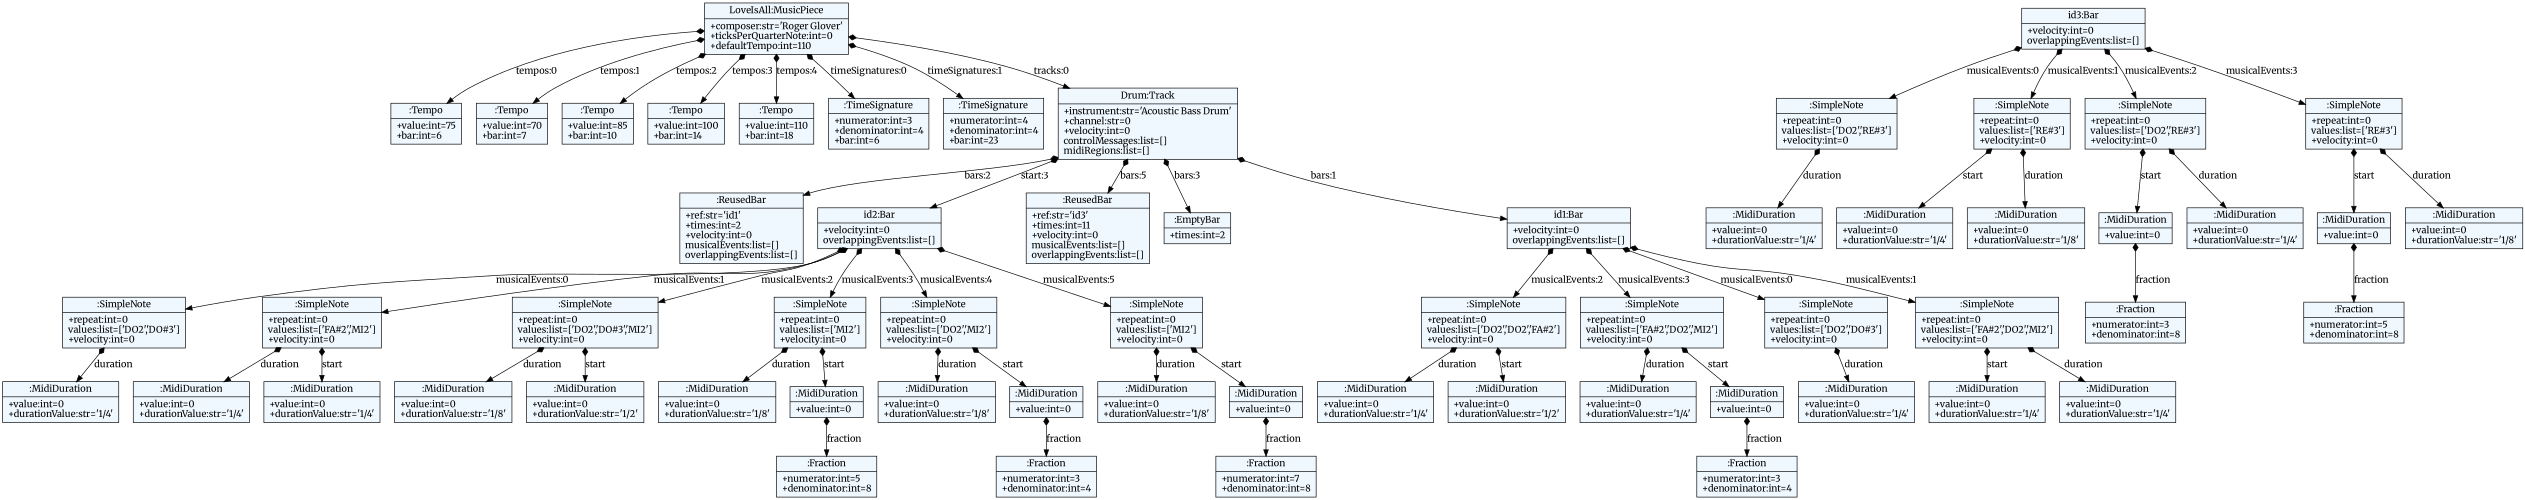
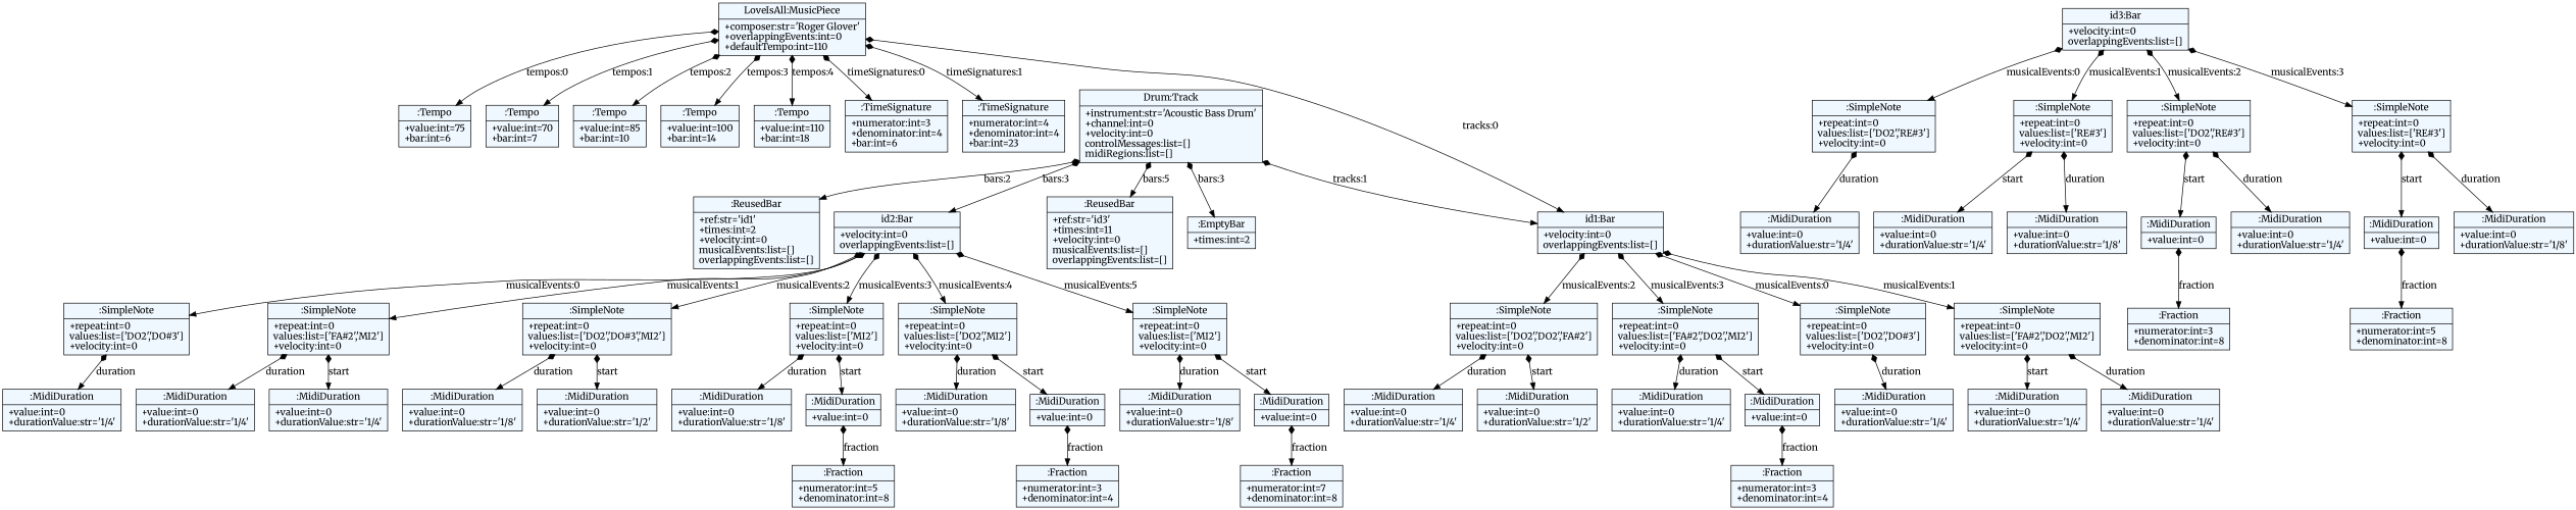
  digraph {
    fontname=Merriweather
    fontsize=8
    nodesep=0.3
    node [fillcolor=aliceblue fontname=Merriweather shape=record style=filled]
    edge [arrowtail=diamond dir=both fontname=Merriweather]
-   n1 [label="{LoveIsAll:MusicPiece|+composer:str='Roger Glover'\l+ticksPerQuarterNote:int=0\l+defaultTempo:int=110\l}"]
+   n1 [label="{LoveIsAll:MusicPiece|+composer:str='Roger Glover'\l+overlappingEvents:int=0\l+defaultTempo:int=110\l}"]
    n2 [label="{:Tempo|+value:int=75\l+bar:int=6\l}"]
    n3 [label="{:Tempo|+value:int=70\l+bar:int=7\l}"]
    n4 [label="{:Tempo|+value:int=85\l+bar:int=10\l}"]
    n5 [label="{:Tempo|+value:int=100\l+bar:int=14\l}"]
    n6 [label="{:Tempo|+value:int=110\l+bar:int=18\l}"]
    n7 [label="{:TimeSignature|+numerator:int=3\l+denominator:int=4\l+bar:int=6\l}"]
    n8 [label="{:TimeSignature|+numerator:int=4\l+denominator:int=4\l+bar:int=23\l}"]
-   n9 [label="{Drum:Track|+instrument:str='Acoustic Bass Drum'\l+channel:str=0\l+velocity:int=0\lcontrolMessages:list=[]\lmidiRegions:list=[]\l}"]
+   n9 [label="{Drum:Track|+instrument:str='Acoustic Bass Drum'\l+channel:int=0\l+velocity:int=0\lcontrolMessages:list=[]\lmidiRegions:list=[]\l}"]
    n10 [label="{:EmptyBar|+times:int=2\l}"]
    n11 [label="{id1:Bar|+velocity:int=0\loverlappingEvents:list=[]\l}"]
    n12 [label="{:ReusedBar|+ref:str='id1'\l+times:int=2\l+velocity:int=0\lmusicalEvents:list=[]\loverlappingEvents:list=[]\l}"]
    n13 [label="{id2:Bar|+velocity:int=0\loverlappingEvents:list=[]\l}"]
    n14 [label="{:ReusedBar|+ref:str='id3'\l+times:int=11\l+velocity:int=0\lmusicalEvents:list=[]\loverlappingEvents:list=[]\l}"]
    n15 [label="{:SimpleNote|+repeat:int=0\lvalues:list=['DO2','DO#3']\l+velocity:int=0\l}"]
    n16 [label="{:SimpleNote|+repeat:int=0\lvalues:list=['FA#2','DO2','MI2']\l+velocity:int=0\l}"]
    n17 [label="{:SimpleNote|+repeat:int=0\lvalues:list=['DO2','DO2','FA#2']\l+velocity:int=0\l}"]
    n18 [label="{:SimpleNote|+repeat:int=0\lvalues:list=['FA#2','DO2','MI2']\l+velocity:int=0\l}"]
    n19 [label="{:SimpleNote|+repeat:int=0\lvalues:list=['DO2','DO#3']\l+velocity:int=0\l}"]
    n20 [label="{:SimpleNote|+repeat:int=0\lvalues:list=['FA#2','MI2']\l+velocity:int=0\l}"]
    n21 [label="{:SimpleNote|+repeat:int=0\lvalues:list=['DO2','DO#3','MI2']\l+velocity:int=0\l}"]
    n22 [label="{:SimpleNote|+repeat:int=0\lvalues:list=['MI2']\l+velocity:int=0\l}"]
    n23 [label="{:SimpleNote|+repeat:int=0\lvalues:list=['DO2','MI2']\l+velocity:int=0\l}"]
    n24 [label="{:SimpleNote|+repeat:int=0\lvalues:list=['MI2']\l+velocity:int=0\l}"]
    n25 [label="{id3:Bar|+velocity:int=0\loverlappingEvents:list=[]\l}"]
    n26 [label="{:SimpleNote|+repeat:int=0\lvalues:list=['DO2','RE#3']\l+velocity:int=0\l}"]
    n27 [label="{:SimpleNote|+repeat:int=0\lvalues:list=['RE#3']\l+velocity:int=0\l}"]
    n28 [label="{:SimpleNote|+repeat:int=0\lvalues:list=['DO2','RE#3']\l+velocity:int=0\l}"]
    n29 [label="{:SimpleNote|+repeat:int=0\lvalues:list=['RE#3']\l+velocity:int=0\l}"]
    n30 [label="{:MidiDuration|+value:int=0\l+durationValue:str='1/4'\l}"]
    n31 [label="{:MidiDuration|+value:int=0\l+durationValue:str='1/4'\l}"]
    n32 [label="{:MidiDuration|+value:int=0\l+durationValue:str='1/4'\l}"]
    n33 [label="{:MidiDuration|+value:int=0\l+durationValue:str='1/2'\l}"]
    n34 [label="{:MidiDuration|+value:int=0\l+durationValue:str='1/4'\l}"]
    n35 [label="{:MidiDuration|+value:int=0\l}"]
    n36 [label="{:MidiDuration|+value:int=0\l+durationValue:str='1/4'\l}"]
    n37 [label="{:Fraction|+numerator:int=3\l+denominator:int=4\l}"]
    n38 [label="{:MidiDuration|+value:int=0\l+durationValue:str='1/4'\l}"]
    n39 [label="{:MidiDuration|+value:int=0\l+durationValue:str='1/4'\l}"]
    n40 [label="{:MidiDuration|+value:int=0\l+durationValue:str='1/4'\l}"]
    n41 [label="{:MidiDuration|+value:int=0\l+durationValue:str='1/2'\l}"]
    n42 [label="{:MidiDuration|+value:int=0\l+durationValue:str='1/8'\l}"]
    n43 [label="{:MidiDuration|+value:int=0\l}"]
    n44 [label="{:MidiDuration|+value:int=0\l+durationValue:str='1/8'\l}"]
    n45 [label="{:MidiDuration|+value:int=0\l}"]
    n46 [label="{:MidiDuration|+value:int=0\l+durationValue:str='1/8'\l}"]
    n47 [label="{:MidiDuration|+value:int=0\l}"]
    n48 [label="{:MidiDuration|+value:int=0\l+durationValue:str='1/8'\l}"]
    n49 [label="{:Fraction|+numerator:int=5\l+denominator:int=8\l}"]
    n50 [label="{:Fraction|+numerator:int=3\l+denominator:int=4\l}"]
    n51 [label="{:Fraction|+numerator:int=7\l+denominator:int=8\l}"]
    n52 [label="{:MidiDuration|+value:int=0\l+durationValue:str='1/4'\l}"]
    n53 [label="{:MidiDuration|+value:int=0\l+durationValue:str='1/4'\l}"]
    n54 [label="{:MidiDuration|+value:int=0\l+durationValue:str='1/8'\l}"]
    n55 [label="{:MidiDuration|+value:int=0\l}"]
    n56 [label="{:MidiDuration|+value:int=0\l+durationValue:str='1/4'\l}"]
    n57 [label="{:MidiDuration|+value:int=0\l}"]
    n58 [label="{:MidiDuration|+value:int=0\l+durationValue:str='1/8'\l}"]
    n59 [label="{:Fraction|+numerator:int=3\l+denominator:int=8\l}"]
    n60 [label="{:Fraction|+numerator:int=5\l+denominator:int=8\l}"]
    n1 -> n2 [label="tempos:0"]
    n1 -> n3 [label="tempos:1"]
    n1 -> n4 [label="tempos:2"]
    n1 -> n5 [label="tempos:3"]
    n1 -> n6 [label="tempos:4"]
    n1 -> n7 [label="timeSignatures:0"]
    n1 -> n8 [label="timeSignatures:1"]
-   n1 -> n9 [label="tracks:0"]
+   n1 -> n11 [label="tracks:0"]
    n9 -> n10 [label="bars:3"]
-   n9 -> n11 [label="bars:1"]
+   n9 -> n11 [label="tracks:1"]
    n9 -> n12 [label="bars:2"]
-   n9 -> n13 [label="start:3"]
+   n9 -> n13 [label="bars:3"]
    n9 -> n14 [label="bars:5"]
    n11 -> n15 [label="musicalEvents:0"]
    n11 -> n16 [label="musicalEvents:1"]
    n11 -> n17 [label="musicalEvents:2"]
    n11 -> n18 [label="musicalEvents:3"]
    n13 -> n19 [label="musicalEvents:0"]
    n13 -> n20 [label="musicalEvents:1"]
    n13 -> n21 [label="musicalEvents:2"]
    n13 -> n22 [label="musicalEvents:3"]
    n13 -> n23 [label="musicalEvents:4"]
    n13 -> n24 [label="musicalEvents:5"]
    n15 -> n30 [label=duration]
    n16 -> n31 [label=start]
    n16 -> n32 [label=duration]
    n17 -> n33 [label=start]
    n17 -> n34 [label=duration]
    n18 -> n35 [label=start]
    n18 -> n36 [label=duration]
    n19 -> n38 [label=duration]
    n20 -> n39 [label=start]
    n20 -> n40 [label=duration]
    n21 -> n41 [label=start]
    n21 -> n42 [label=duration]
    n22 -> n43 [label=start]
    n22 -> n44 [label=duration]
    n23 -> n45 [label=start]
    n23 -> n46 [label=duration]
    n24 -> n47 [label=start]
    n24 -> n48 [label=duration]
    n25 -> n26 [label="musicalEvents:0"]
    n25 -> n27 [label="musicalEvents:1"]
    n25 -> n28 [label="musicalEvents:2"]
    n25 -> n29 [label="musicalEvents:3"]
    n26 -> n52 [label=duration]
    n27 -> n53 [label=start]
    n27 -> n54 [label=duration]
    n28 -> n55 [label=start]
    n28 -> n56 [label=duration]
    n29 -> n57 [label=start]
    n29 -> n58 [label=duration]
    n35 -> n37 [label=fraction]
    n43 -> n49 [label=fraction]
    n45 -> n50 [label=fraction]
    n47 -> n51 [label=fraction]
    n55 -> n59 [label=fraction]
    n57 -> n60 [label=fraction]
  }
